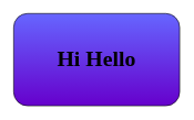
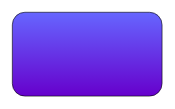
  <mxCell id="0" />
  <mxCell id="1" parent="0" />
  <mxCell id="2" value="" style="rounded=1;whiteSpace=wrap;html=1;shadow=0;glass=0;fillStyle=solid;strokeColor=default;fillColor=#6666FF;gradientColor=#6600CC;gradientDirection=south;" vertex="1" parent="1"><mxGeometry x="20" y="20" width="250" height="140" as="geometry" /></mxCell>
- <mxCell id="3" value="Hi Hello" style="text;strokeColor=none;align=center;fillColor=none;html=1;verticalAlign=middle;whiteSpace=wrap;rounded=0;shadow=0;glass=0;sketch=0;fillStyle=solid;fontSize=33;horizontal=1;fontStyle=1;fontFamily=Verdana;" vertex="1" parent="1"><mxGeometry x="40" y="70" width="210" height="40" as="geometry" /></mxCell>
